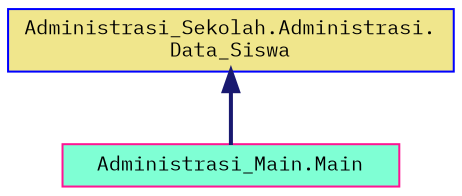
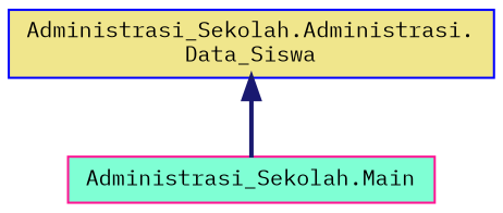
  digraph {
    rankdir=TB
    fontname="IBM Plex Mono"
    node [fontname="IBM Plex Mono" fontsize=10 shape=record style=filled]
    n1 [color=blue fillcolor=khaki fontcolor=black height=0.2 label="Administrasi_Sekolah.Administrasi.\lData_Siswa" width=0.4]
-   n2 [color=deeppink fillcolor=aquamarine height=0.2 label="Administrasi_Main.Main" width=0.4]
+   n2 [color=deeppink fillcolor=aquamarine height=0.2 label="Administrasi_Sekolah.Main" width=0.4]
    n1 -> n2 [color=midnightblue dir=back fontname="IBM Plex Mono" fontsize=10 labelfontname=Helvetica labelfontsize=10 style=bold]
  }
